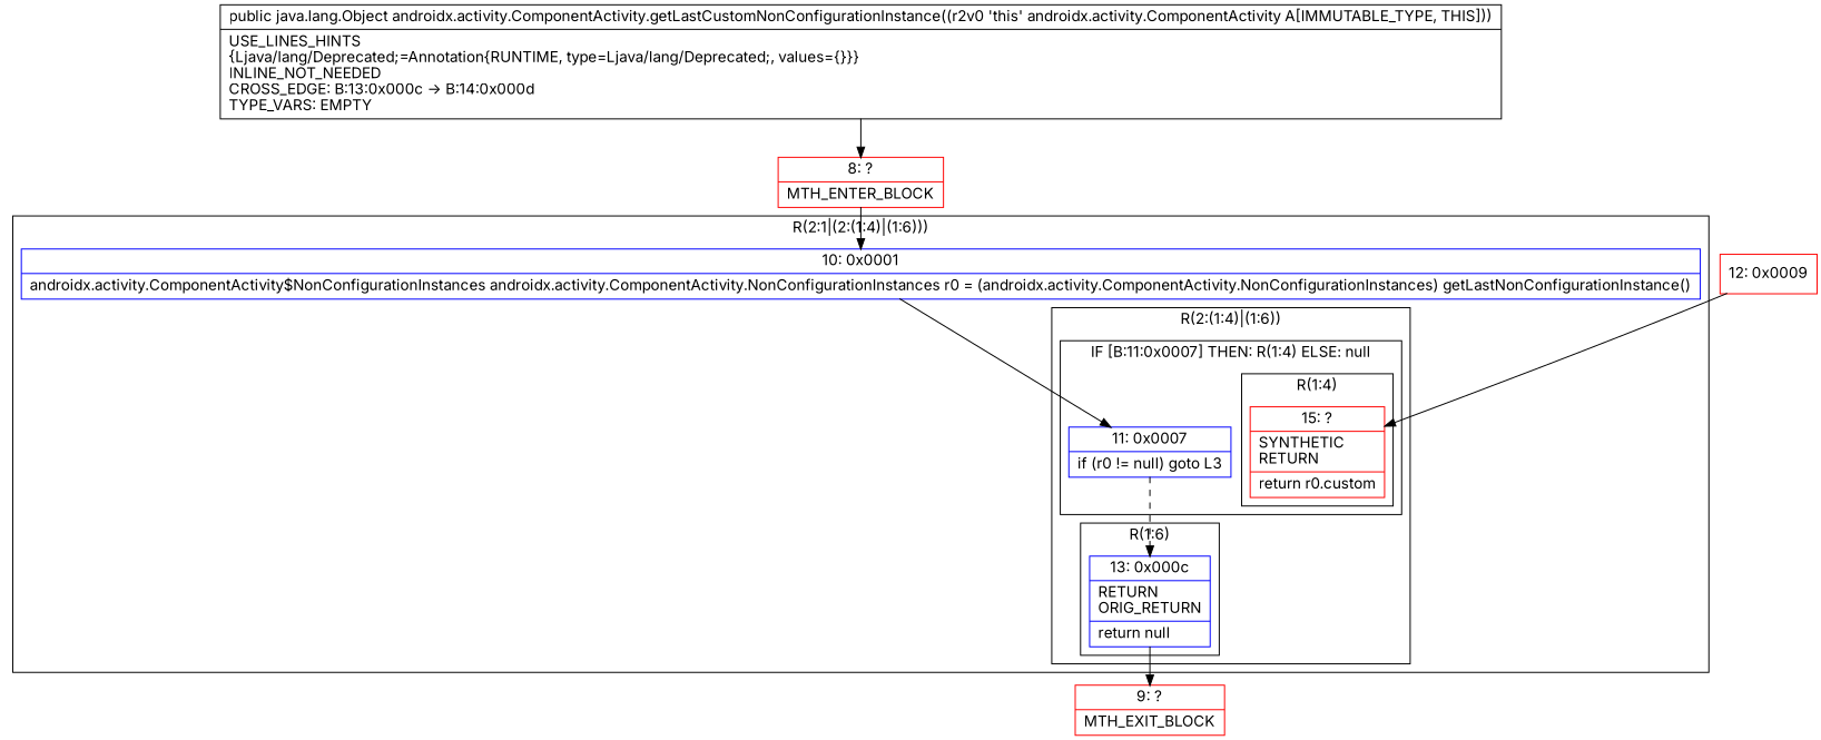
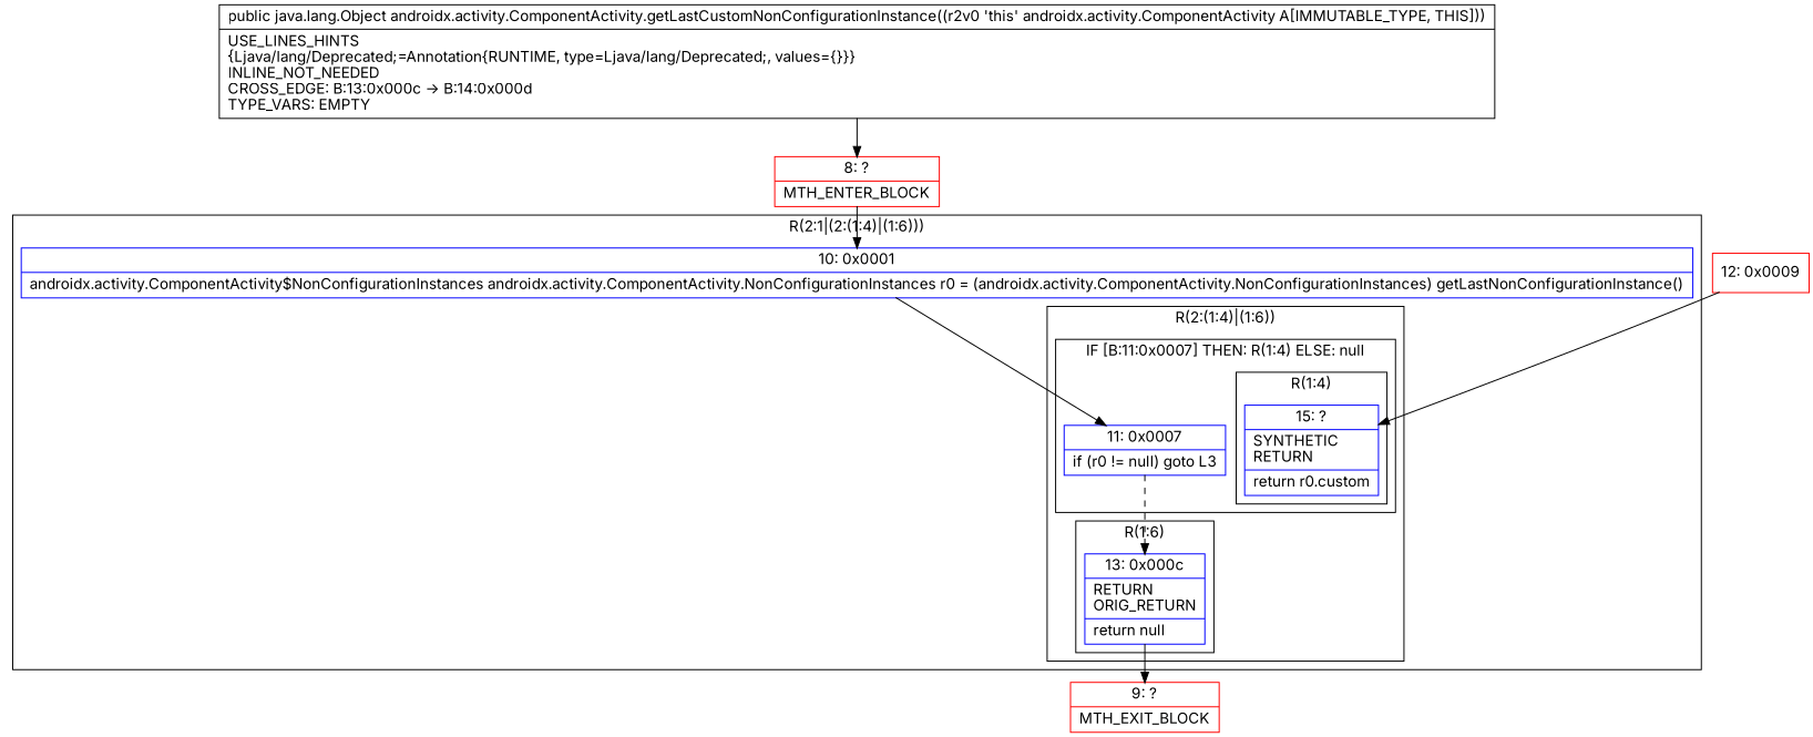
  digraph {
    fontname=Inter
    node [color=blue fontname=Inter shape=record]
    edge [fontname=Inter]
-   n1 [color=red label="{15\:\ ?|SYNTHETIC\lRETURN\l|return r0.custom\l}"]
+   n1 [label="{15\:\ ?|SYNTHETIC\lRETURN\l|return r0.custom\l}"]
    n2 [label="{11\:\ 0x0007|if (r0 != null) goto L3\l}"]
    n3 [label="{13\:\ 0x000c|RETURN\lORIG_RETURN\l|return null\l}"]
    n4 [label="{10\:\ 0x0001|androidx.activity.ComponentActivity$NonConfigurationInstances androidx.activity.ComponentActivity.NonConfigurationInstances r0 = (androidx.activity.ComponentActivity.NonConfigurationInstances) getLastNonConfigurationInstance()\l}"]
    n5 [color=red label="{9\:\ ?|MTH_EXIT_BLOCK\l}"]
    n6 [color=red label="{12\:\ 0x0009}"]
    n7 [color=red label="{8\:\ ?|MTH_ENTER_BLOCK\l}"]
    n8 [label="{public java.lang.Object androidx.activity.ComponentActivity.getLastCustomNonConfigurationInstance((r2v0 'this' androidx.activity.ComponentActivity A[IMMUTABLE_TYPE, THIS]))  | USE_LINES_HINTS\l\{Ljava\/lang\/Deprecated;=Annotation\{RUNTIME, type=Ljava\/lang\/Deprecated;, values=\{\}\}\}\lINLINE_NOT_NEEDED\lCROSS_EDGE: B:13:0x000c \-\> B:14:0x000d\lTYPE_VARS: EMPTY\l}" color=""]
    subgraph cluster_1 {
      label="R(2:1|(2:(1:4)|(1:6)))"
      n4
      subgraph cluster_2 {
        label="R(2:(1:4)|(1:6))"
        subgraph cluster_3 {
          label="IF [B:11:0x0007] THEN: R(1:4) ELSE: null"
          n2
          subgraph cluster_4 {
            label="R(1:4)"
            n1
          }
        }
        subgraph cluster_5 {
          label="R(1:6)"
          n3
        }
      }
    }
    n2 -> n3 [style=dashed]
    n3 -> n5
    n4 -> n2
    n6 -> n1
    n7 -> n4
    n8 -> n7
  }
